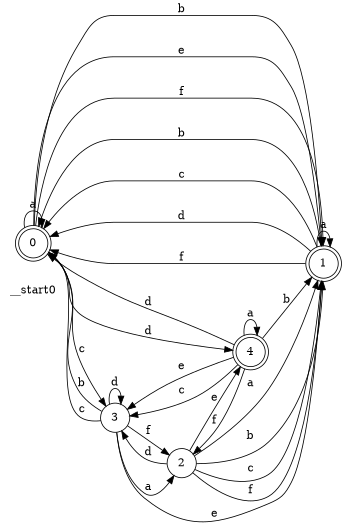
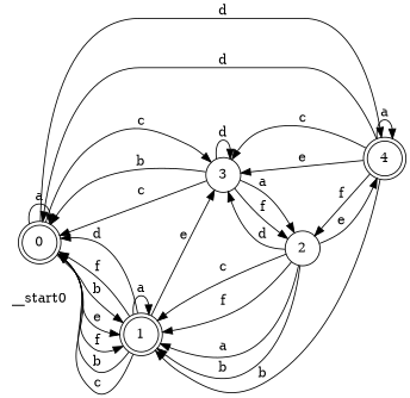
  digraph {
    rankdir=LR
    node [shape=doublecircle color=black fillcolor=white style=filled]
    __start0 [shape=none color="" fillcolor="" style=""]
    n2 [label=0]
    n3 [label=1 style="rounded,filled"]
    n4 [label=3 shape=circle]
    n5 [label=4 style="rounded,filled"]
    n6 [label=2 shape=circle]
    n2 -> n2 [label=a]
    n2 -> n3 [label=b]
    n2 -> n3 [label=e]
    n2 -> n3 [label=f]
    n2 -> n4 [label=c]
    n2 -> n5 [label=d]
    n3 -> n2 [label=b]
    n3 -> n2 [label=c]
    n3 -> n2 [label=d]
    n3 -> n2 [label=f]
    n3 -> n3 [label=a]
    n4 -> n2 [label=b]
    n4 -> n2 [label=c]
-   n4 -> n3 [label=e]
+   n3 -> n4 [label=e]
    n4 -> n4 [label=d]
    n4 -> n6 [label=a]
    n4 -> n6 [label=f]
    n5 -> n2 [label=d]
    n5 -> n3 [label=b]
    n5 -> n4 [label=c]
    n5 -> n4 [label=e]
    n5 -> n5 [label=a]
    n5 -> n6 [label=f]
    n6 -> n3 [label=a]
    n6 -> n3 [label=b]
    n6 -> n3 [label=c]
    n6 -> n3 [label=f]
    n6 -> n4 [label=d]
    n6 -> n5 [label=e]
  }
